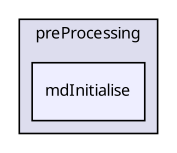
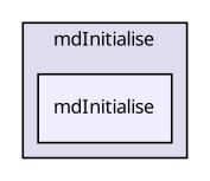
  digraph {
    compound=true
    fontname="Noto Sans"
    n1 [fillcolor="#eeeeff" fontname="Noto Sans" fontsize=10 label=mdInitialise pencolor=black shape=box style=filled]
    subgraph cluster_1 {
      bgcolor="#ddddee"
      fontsize=10
-     label=preProcessing
+     label=mdInitialise
      pencolor=black
      n1
    }
  }
